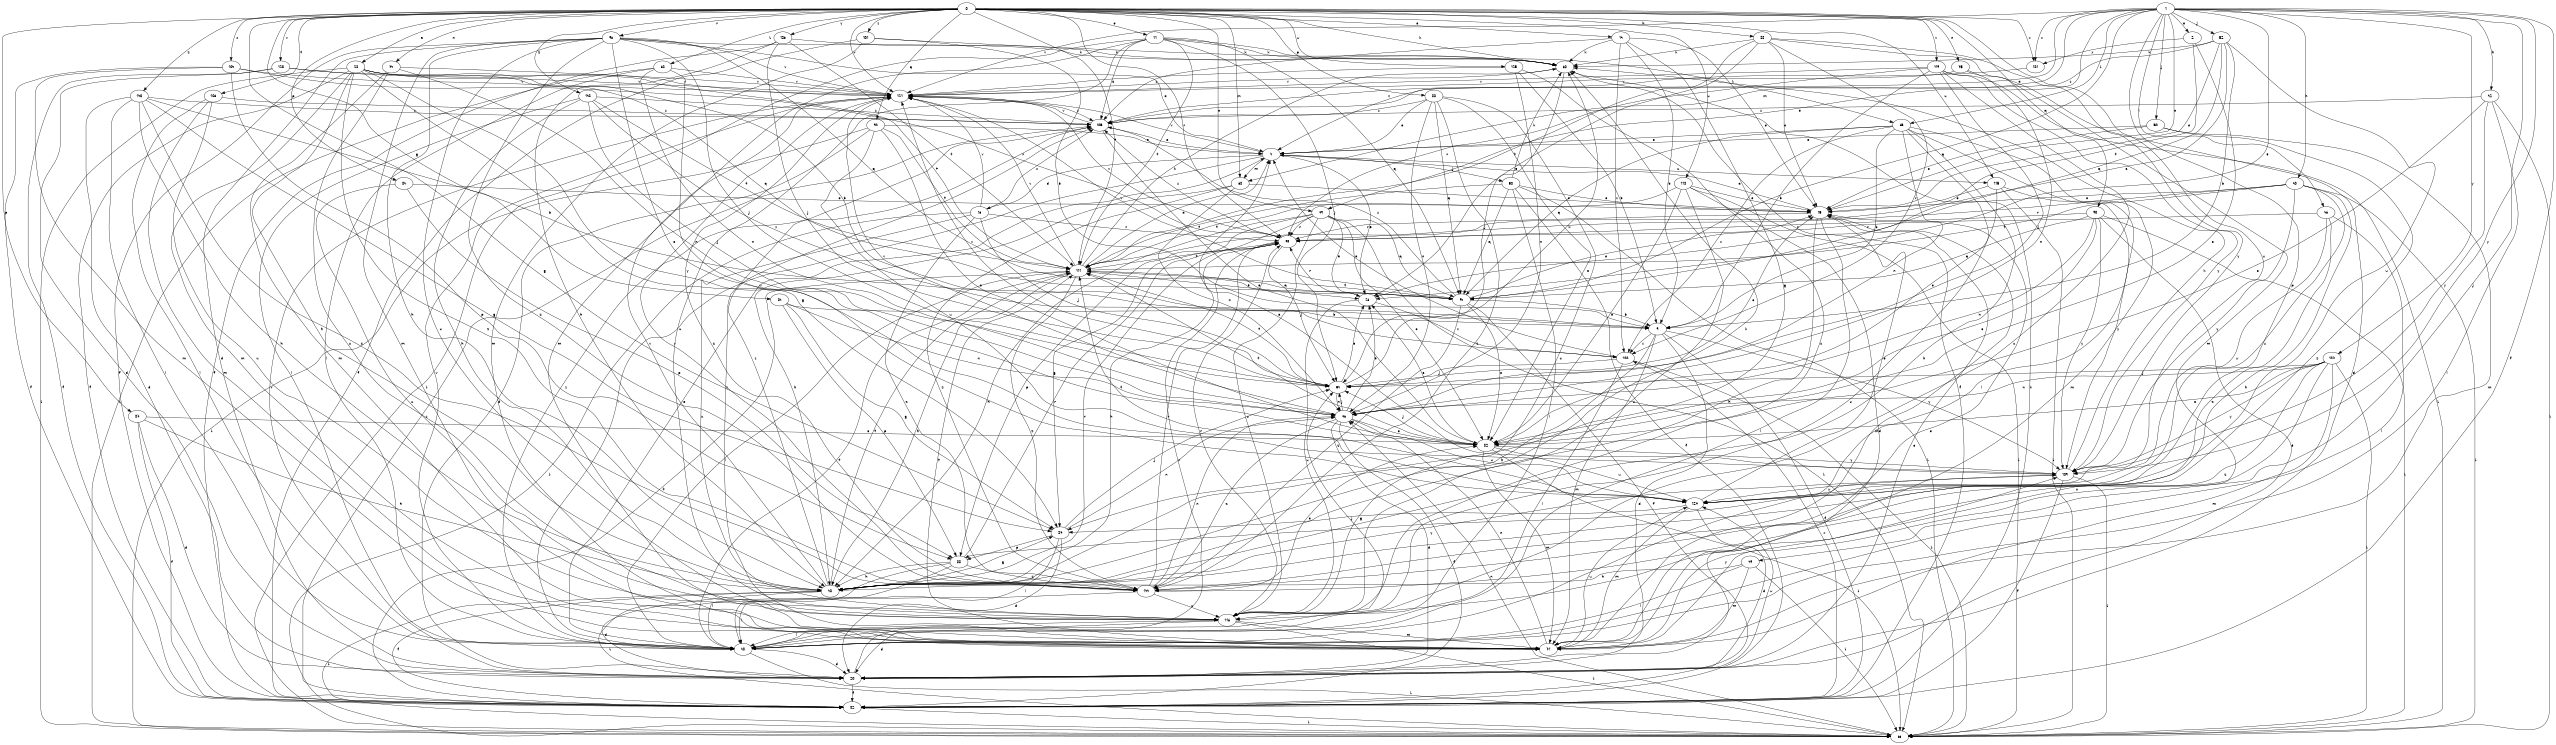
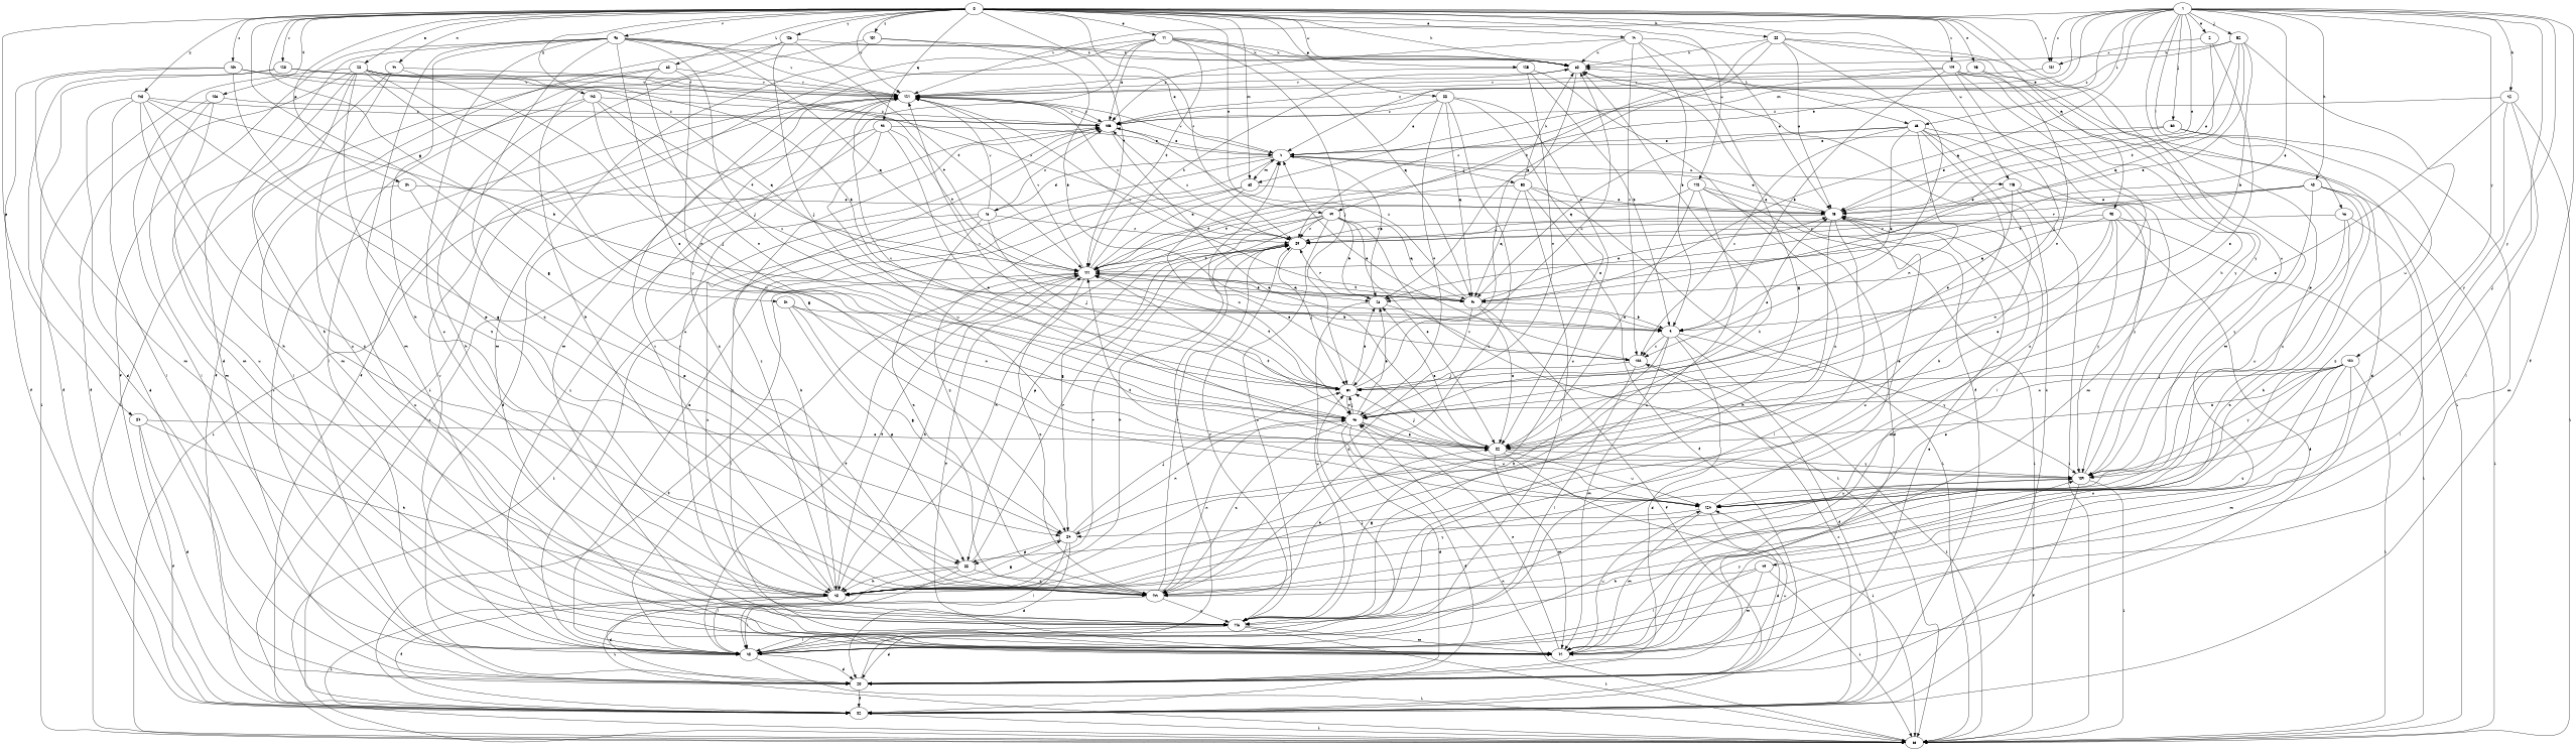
  strict digraph {
    fontname="Patrick Hand"
    node [fontname="Patrick Hand"]
    edge [fontname="Patrick Hand"]
    0
    11
    14
    23
    34
    37
    38
    60
    63
    68
    74
    75
    79
    83
    84
    87
    90
    93
    96
-   99
+   99 [label=89]
    101
    104
    106
    111
    113
    115
    119
    120
    121
    125
    127
    131
    136
    140
    143
    65
    94
    71
    54
    66
    105
    116
    15
    9
    133
    32
    139
    43
    144
    88
    76
    48
    20
    26
    82
    4
    1
    2
    40
    42
    46
    49
    50
    52
    137
    16
    53
    0 -> 11 [label=c]
    0 -> 14 [label=c]
    0 -> 23 [label=e]
    0 -> 34 [label=g]
    0 -> 37 [label=g]
    0 -> 38 [label=h]
    0 -> 60 [label=k]
    0 -> 63 [label=l]
    0 -> 68 [label=m]
    0 -> 74 [label=n]
    0 -> 75 [label=n]
    0 -> 79 [label=o]
    0 -> 83 [label=p]
    0 -> 84 [label=p]
    0 -> 87 [label=p]
    0 -> 90 [label=q]
    0 -> 93 [label=q]
    0 -> 96 [label=r]
    0 -> 99 [label=r]
    0 -> 101 [label=s]
    0 -> 104 [label=s]
    0 -> 106 [label=t]
    0 -> 111 [label=t]
    0 -> 113 [label=u]
    0 -> 115 [label=u]
    0 -> 119 [label=v]
    0 -> 120 [label=v]
    0 -> 121 [label=v]
    0 -> 125 [label=w]
    0 -> 127 [label=w]
    0 -> 131 [label=x]
    0 -> 136 [label=y]
    0 -> 140 [label=z]
    0 -> 143 [label=z]
    11 -> 60 [label=k]
    11 -> 111 [label=t]
    11 -> 65 [label=l]
    11 -> 94 [label=q]
    11 -> 71 [label=m]
    11 -> 54 [label=j]
    11 -> 66 [label=l]
    11 -> 105 [label=s]
    11 -> 116 [label=u]
    14 -> 37 [label=g]
    14 -> 60 [label=k]
    14 -> 105 [label=s]
    14 -> 15 [label=c]
    14 -> 9 [label=b]
    14 -> 133 [label=x]
    23 -> 37 [label=g]
    23 -> 111 [label=t]
    23 -> 121 [label=v]
    23 -> 71 [label=m]
    23 -> 66 [label=l]
    23 -> 9 [label=b]
    23 -> 32 [label=f]
    23 -> 139 [label=y]
    23 -> 43 [label=h]
    23 -> 144 [label=z]
    34 -> 37 [label=g]
    34 -> 9 [label=b]
    34 -> 88 [label=p]
    34 -> 76 [label=n]
    37 -> 54 [label=j]
    37 -> 88 [label=p]
    37 -> 76 [label=n]
    37 -> 48 [label=i]
    37 -> 20 [label=d]
    38 -> 60 [label=k]
    38 -> 111 [label=t]
    38 -> 71 [label=m]
    38 -> 15 [label=c]
    38 -> 133 [label=x]
    38 -> 139 [label=y]
    38 -> 26 [label=e]
    60 -> 121 [label=v]
    60 -> 54 [label=j]
    60 -> 32 [label=f]
    63 -> 121 [label=v]
    63 -> 127 [label=w]
    63 -> 66 [label=l]
    63 -> 76 [label=n]
    63 -> 48 [label=i]
    68 -> 15 [label=c]
    68 -> 43 [label=h]
    68 -> 144 [label=z]
    68 -> 76 [label=n]
    74 -> 121 [label=v]
    74 -> 71 [label=m]
    74 -> 116 [label=u]
    74 -> 76 [label=n]
    75 -> 121 [label=v]
    75 -> 76 [label=n]
    75 -> 20 [label=d]
    79 -> 37 [label=g]
    79 -> 99 [label=r]
    79 -> 94 [label=q]
    79 -> 66 [label=l]
    79 -> 116 [label=u]
    79 -> 43 [label=h]
    79 -> 88 [label=p]
    79 -> 26 [label=e]
    79 -> 82 [label=o]
    83 -> 94 [label=q]
    83 -> 105 [label=s]
    83 -> 116 [label=u]
    83 -> 144 [label=z]
    83 -> 76 [label=n]
    83 -> 82 [label=o]
    83 -> 4 [label=a]
    84 -> 116 [label=u]
    84 -> 15 [label=c]
    84 -> 88 [label=p]
    87 -> 32 [label=f]
    87 -> 43 [label=h]
    87 -> 20 [label=d]
    87 -> 82 [label=o]
    90 -> 99 [label=r]
    90 -> 94 [label=q]
    90 -> 66 [label=l]
    90 -> 139 [label=y]
    90 -> 76 [label=n]
    90 -> 20 [label=d]
    90 -> 82 [label=o]
    93 -> 111 [label=t]
    93 -> 127 [label=w]
    93 -> 66 [label=l]
    93 -> 20 [label=d]
    93 -> 82 [label=o]
    93 -> 4 [label=a]
    96 -> 60 [label=k]
    96 -> 121 [label=v]
    96 -> 94 [label=q]
    96 -> 71 [label=m]
    96 -> 54 [label=j]
    96 -> 116 [label=u]
    96 -> 32 [label=f]
    96 -> 43 [label=h]
    96 -> 144 [label=z]
    96 -> 20 [label=d]
    96 -> 82 [label=o]
    96 -> 4 [label=a]
    99 -> 111 [label=t]
    99 -> 121 [label=v]
    99 -> 54 [label=j]
    99 -> 105 [label=s]
    99 -> 43 [label=h]
    101 -> 60 [label=k]
    101 -> 71 [label=m]
    101 -> 9 [label=b]
    101 -> 32 [label=f]
    104 -> 99 [label=r]
    104 -> 121 [label=v]
    104 -> 71 [label=m]
    104 -> 32 [label=f]
    104 -> 88 [label=p]
    106 -> 71 [label=m]
    106 -> 105 [label=s]
    106 -> 116 [label=u]
    106 -> 48 [label=i]
    111 -> 60 [label=k]
    111 -> 121 [label=v]
    111 -> 94 [label=q]
    111 -> 43 [label=h]
    111 -> 144 [label=z]
    111 -> 48 [label=i]
    111 -> 26 [label=e]
    111 -> 4 [label=a]
    113 -> 111 [label=t]
    113 -> 66 [label=l]
    113 -> 116 [label=u]
    113 -> 15 [label=c]
    113 -> 20 [label=d]
    113 -> 82 [label=o]
    115 -> 66 [label=l]
    115 -> 116 [label=u]
    115 -> 15 [label=c]
    115 -> 139 [label=y]
    119 -> 99 [label=r]
    119 -> 121 [label=v]
    119 -> 54 [label=j]
    119 -> 66 [label=l]
    119 -> 116 [label=u]
    119 -> 9 [label=b]
    119 -> 139 [label=y]
    120 -> 121 [label=v]
    120 -> 94 [label=q]
    120 -> 32 [label=f]
    120 -> 20 [label=d]
    121 -> 105 [label=s]
    121 -> 144 [label=z]
    125 -> 121 [label=v]
    125 -> 116 [label=u]
    125 -> 9 [label=b]
    125 -> 76 [label=n]
    127 -> 37 [label=g]
    127 -> 111 [label=t]
    127 -> 71 [label=m]
    127 -> 15 [label=c]
    127 -> 20 [label=d]
    131 -> 105 [label=s]
    136 -> 60 [label=k]
    136 -> 111 [label=t]
    136 -> 54 [label=j]
    136 -> 32 [label=f]
    136 -> 43 [label=h]
    140 -> 37 [label=g]
    140 -> 105 [label=s]
    140 -> 9 [label=b]
    140 -> 43 [label=h]
    140 -> 144 [label=z]
    140 -> 48 [label=i]
    140 -> 20 [label=d]
    143 -> 111 [label=t]
    143 -> 54 [label=j]
    143 -> 105 [label=s]
    143 -> 133 [label=x]
    143 -> 43 [label=h]
    143 -> 48 [label=i]
    65 -> 94 [label=q]
    65 -> 71 [label=m]
    65 -> 9 [label=b]
    65 -> 133 [label=x]
    65 -> 43 [label=h]
    65 -> 76 [label=n]
    65 -> 48 [label=i]
    65 -> 82 [label=o]
    65 -> 4 [label=a]
    94 -> 111 [label=t]
    94 -> 121 [label=v]
    94 -> 105 [label=s]
    94 -> 15 [label=c]
    94 -> 9 [label=b]
    94 -> 32 [label=f]
    94 -> 144 [label=z]
    94 -> 82 [label=o]
    71 -> 111 [label=t]
    71 -> 127 [label=w]
    71 -> 105 [label=s]
    71 -> 15 [label=c]
    71 -> 139 [label=y]
    71 -> 76 [label=n]
    54 -> 60 [label=k]
    54 -> 111 [label=t]
    54 -> 121 [label=v]
    54 -> 15 [label=c]
    54 -> 76 [label=n]
    54 -> 26 [label=e]
    66 -> 76 [label=n]
    105 -> 121 [label=v]
    105 -> 82 [label=o]
    105 -> 4 [label=a]
    116 -> 99 [label=r]
    116 -> 71 [label=m]
    116 -> 66 [label=l]
    116 -> 48 [label=i]
    116 -> 20 [label=d]
    15 -> 99 [label=r]
    15 -> 71 [label=m]
    15 -> 43 [label=h]
    15 -> 48 [label=i]
    15 -> 4 [label=a]
    9 -> 71 [label=m]
    9 -> 133 [label=x]
    9 -> 32 [label=f]
    9 -> 139 [label=y]
    9 -> 43 [label=h]
    9 -> 20 [label=d]
    133 -> 54 [label=j]
    133 -> 66 [label=l]
    133 -> 48 [label=i]
    133 -> 4 [label=a]
    32 -> 60 [label=k]
    32 -> 111 [label=t]
    32 -> 66 [label=l]
    32 -> 105 [label=s]
    32 -> 133 [label=x]
    139 -> 60 [label=k]
    139 -> 127 [label=w]
    139 -> 66 [label=l]
    139 -> 32 [label=f]
    139 -> 4 [label=a]
    43 -> 37 [label=g]
    43 -> 60 [label=k]
    43 -> 99 [label=r]
    43 -> 111 [label=t]
    43 -> 121 [label=v]
    43 -> 66 [label=l]
    43 -> 105 [label=s]
    43 -> 32 [label=f]
    43 -> 139 [label=y]
    43 -> 20 [label=d]
    144 -> 99 [label=r]
    144 -> 121 [label=v]
    144 -> 116 [label=u]
    144 -> 76 [label=n]
    144 -> 48 [label=i]
    144 -> 82 [label=o]
    88 -> 99 [label=r]
    88 -> 66 [label=l]
    88 -> 43 [label=h]
    88 -> 144 [label=z]
    88 -> 48 [label=i]
    76 -> 121 [label=v]
    76 -> 127 [label=w]
    76 -> 54 [label=j]
    76 -> 32 [label=f]
    76 -> 144 [label=z]
    76 -> 20 [label=d]
    76 -> 26 [label=e]
    76 -> 82 [label=o]
    48 -> 111 [label=t]
    48 -> 121 [label=v]
    48 -> 54 [label=j]
    48 -> 66 [label=l]
    48 -> 105 [label=s]
    48 -> 20 [label=d]
    48 -> 4 [label=a]
    20 -> 99 [label=r]
    20 -> 121 [label=v]
    20 -> 127 [label=w]
    20 -> 15 [label=c]
    20 -> 32 [label=f]
    26 -> 99 [label=r]
    26 -> 116 [label=u]
    26 -> 133 [label=x]
    82 -> 111 [label=t]
    82 -> 127 [label=w]
    82 -> 71 [label=m]
    82 -> 54 [label=j]
    82 -> 66 [label=l]
    82 -> 139 [label=y]
    82 -> 26 [label=e]
    4 -> 68 [label=m]
    4 -> 115 [label=u]
    4 -> 121 [label=v]
    4 -> 48 [label=i]
    4 -> 26 [label=e]
    4 -> 16 [label=d]
    4 -> 53 [label=j]
    1 -> 68 [label=m]
    1 -> 79 [label=o]
    1 -> 121 [label=v]
    1 -> 131 [label=x]
    1 -> 65 [label=l]
    1 -> 94 [label=q]
    1 -> 15 [label=c]
    1 -> 32 [label=f]
    1 -> 139 [label=y]
    1 -> 88 [label=p]
    1 -> 26 [label=e]
    1 -> 4 [label=a]
    1 -> 2 [label=a]
    1 -> 40 [label=h]
    1 -> 42 [label=h]
    1 -> 46 [label=i]
    1 -> 49 [label=j]
    1 -> 50 [label=j]
    1 -> 52 [label=j]
    1 -> 137 [label=y]
    2 -> 111 [label=t]
    2 -> 131 [label=x]
    2 -> 82 [label=o]
    40 -> 99 [label=r]
    40 -> 111 [label=t]
    40 -> 127 [label=w]
    40 -> 66 [label=l]
    40 -> 15 [label=c]
    40 -> 139 [label=y]
    40 -> 43 [label=h]
    42 -> 66 [label=l]
    42 -> 105 [label=s]
    42 -> 139 [label=y]
    42 -> 48 [label=i]
    42 -> 82 [label=o]
    46 -> 99 [label=r]
    46 -> 127 [label=w]
    46 -> 144 [label=z]
    46 -> 48 [label=i]
    49 -> 71 [label=m]
    49 -> 66 [label=l]
    49 -> 43 [label=h]
    49 -> 48 [label=i]
    50 -> 71 [label=m]
    50 -> 15 [label=c]
    50 -> 144 [label=z]
    50 -> 4 [label=a]
    52 -> 60 [label=k]
    52 -> 127 [label=w]
    52 -> 94 [label=q]
    52 -> 105 [label=s]
    52 -> 15 [label=c]
    52 -> 9 [label=b]
    52 -> 26 [label=e]
    137 -> 71 [label=m]
    137 -> 54 [label=j]
    137 -> 66 [label=l]
    137 -> 116 [label=u]
    137 -> 139 [label=y]
    137 -> 144 [label=z]
    137 -> 76 [label=n]
    137 -> 82 [label=o]
    16 -> 99 [label=r]
    16 -> 121 [label=v]
    16 -> 54 [label=j]
    16 -> 66 [label=l]
    16 -> 105 [label=s]
    16 -> 116 [label=u]
    16 -> 144 [label=z]
    53 -> 60 [label=k]
    53 -> 111 [label=t]
    53 -> 94 [label=q]
    53 -> 66 [label=l]
    53 -> 15 [label=c]
    53 -> 32 [label=f]
    53 -> 48 [label=i]
  }
